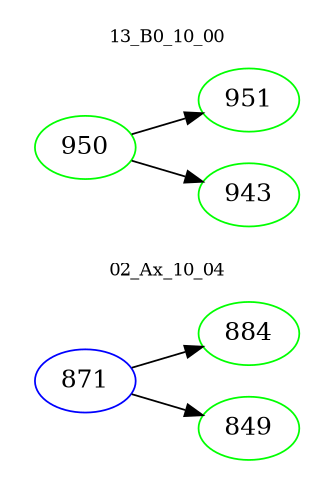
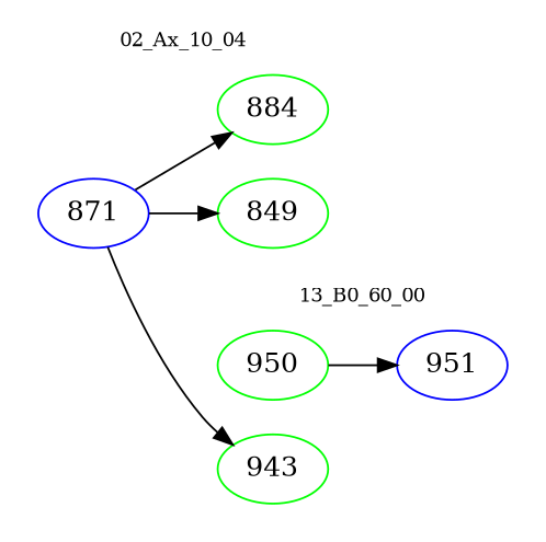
  digraph {
    rankdir=LR
    node [color=green]
    edge [color=black]
    n1 [color=blue label=871]
    n2 [label=849]
    n3 [label=884]
    n4 [label=950]
    n5 [label=943]
-   n6 [label=951]
+   n6 [color=blue label=951]
    subgraph cluster_1 {
      color=white
      fontsize=10
      label="02_Ax_10_04"
      n1
      n2
      n3
    }
    subgraph cluster_2 {
      color=white
      fontsize=10
-     label="13_B0_10_00"
+     label="13_B0_60_00"
      n4
      n5
      n6
    }
    n1 -> n2
    n1 -> n3
-   n4 -> n5
+   n1 -> n5
    n4 -> n6
  }
